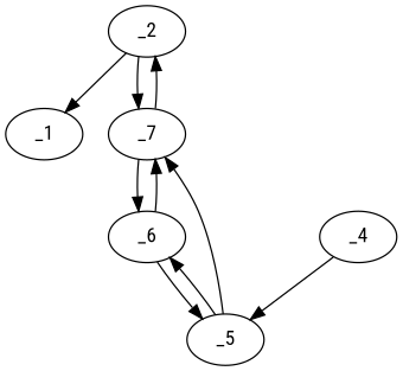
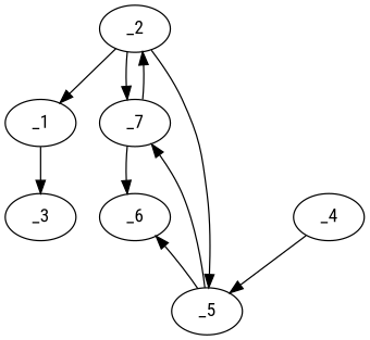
  digraph {
    fontname="Roboto Condensed"
    node [fontname="Roboto Condensed" x=89.000000 y=129.000000]
    edge [fontname="Roboto Condensed"]
    _1 [y=116.000000]
+   _3 [x=74.000000 y=110.000000]
    _2 [y=118.000000]
    _7 [x=81.000000]
    _6 [x=69.000000 y=139.000000]
    _4 [x=63.000000 y=121.000000]
    _5 [x=58.000000]
+   _1 -> _3 [angle=-2.761086 orient=-0.371391]
    _2 -> _1 [angle=-1.570796 orient=-1.000000]
    _2 -> _7 [angle=2.199593 orient=0.808736]
    _7 -> _2 [angle=-0.942000 orient=-0.808736]
    _7 -> _6 [angle=2.446854 orient=0.640184]
-   _6 -> _7 [angle=-0.694738 orient=-0.640184]
-   _6 -> _5 [angle=-2.403778 orient=-0.672673]
+   _2 -> _5 [angle=-2.403778 orient=-0.672673]
    _4 -> _5 [angle=2.129396 orient=0.847998]
    _5 -> _7 [angle=-1.012197 orient=-0.847998]
    _5 -> _6 [angle=0.737815 orient=0.672673]
  }
